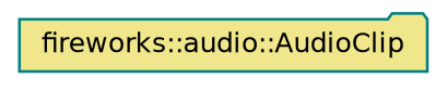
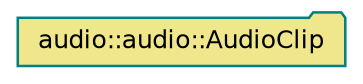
  digraph {
    rankdir=LR
-   n1 [color=teal fillcolor=khaki fontname=Helvetica fontsize=10 height=0.2 label="fireworks::audio::AudioClip" shape=folder style=filled width=0.4]
+   n1 [color=teal fillcolor=khaki fontname=Helvetica fontsize=10 height=0.2 label="audio::audio::AudioClip" shape=folder style=filled width=0.4]
  }
